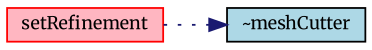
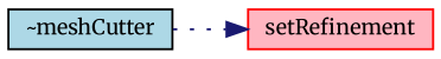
  digraph {
    rankdir=LR
    fontname=Merriweather
    node [fontname=Merriweather fontsize=10 shape=record style=filled]
    n1 [color=black fillcolor=lightblue fontcolor=black height=0.2 label="~meshCutter" width=0.4]
    n2 [color=red height=0.2 label=setRefinement width=0.4 fillcolor=lightpink]
-   n2 -> n1 [color=midnightblue fontname=Merriweather fontsize=10 labelfontname=Helvetica labelfontsize=10 style=dotted]
+   n1 -> n2 [color=midnightblue fontname=Merriweather fontsize=10 labelfontname=Helvetica labelfontsize=10 style=dotted]
  }
